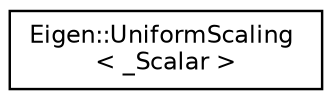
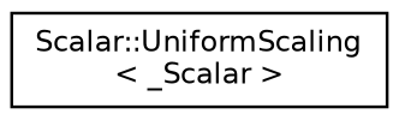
  digraph {
    rankdir=TB
-   n1 [color=black fillcolor=white fontname=Helvetica fontsize=10 height=0.2 label="Eigen::UniformScaling\l\< _Scalar \>" shape=record style=filled width=0.4]
+   n1 [color=black fillcolor=white fontname=Helvetica fontsize=10 height=0.2 label="Scalar::UniformScaling\l\< _Scalar \>" shape=record style=filled width=0.4]
  }
